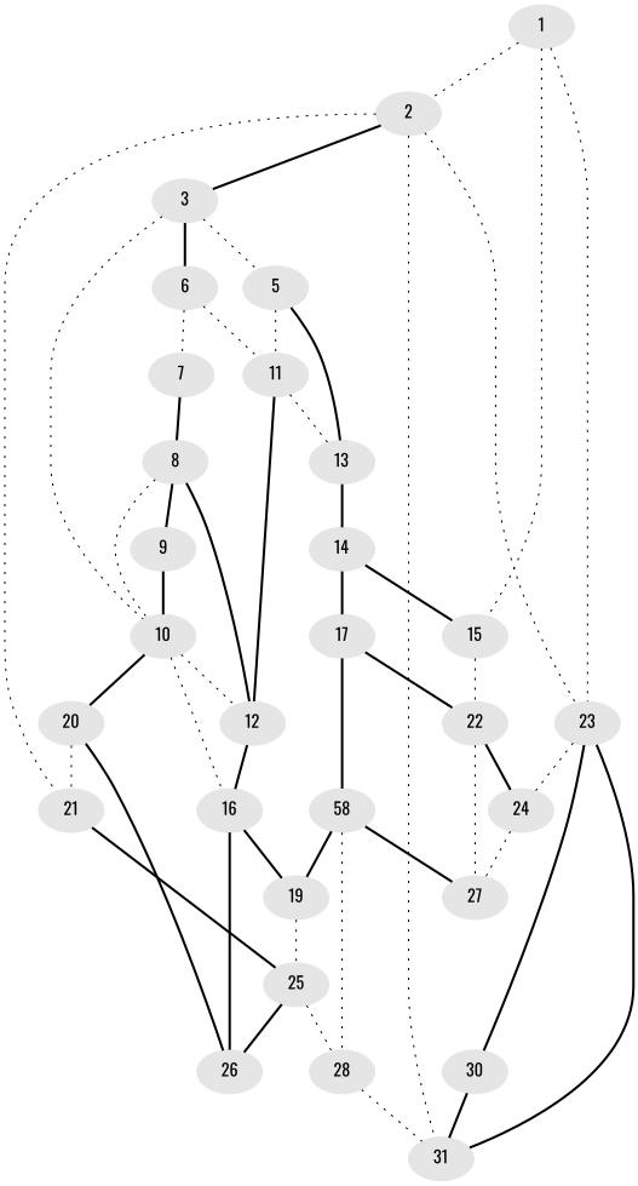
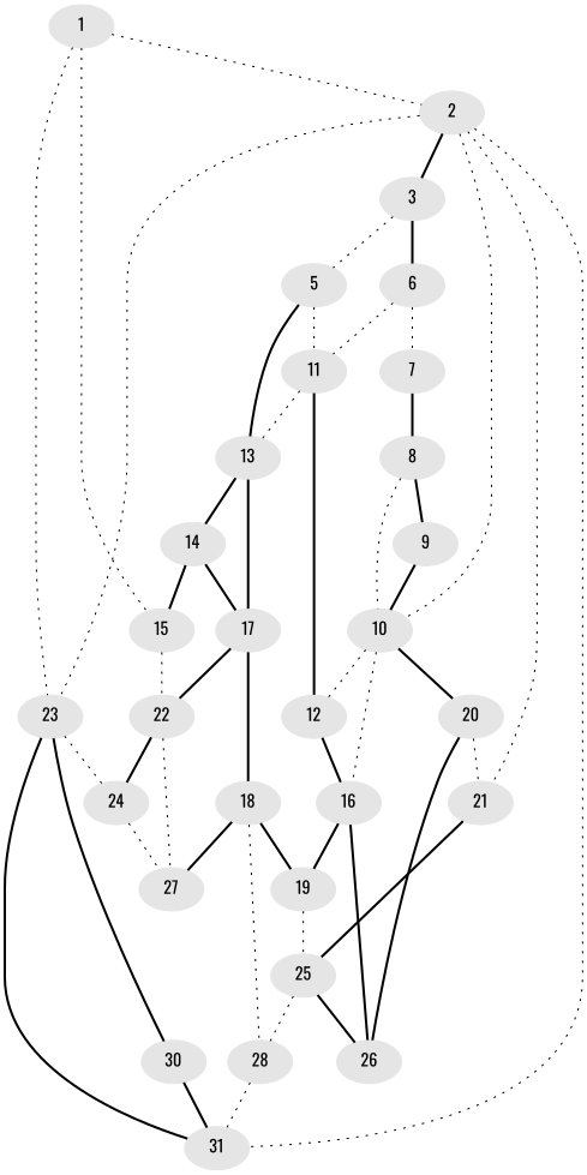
  graph {
    fontname=Oswald
    node [color=gray90 fontname=Oswald style=filled]
    edge [fontname=Oswald style=bold weight=1.0]
    1
    2
    15
    23
    3
    10
    21
    31
    22
    24
    30
    5
    6
    12
    16
    20
    25
    11
    13
    7
    14
    17
    8
    9
    19
    26
-   18 [label=58]
+   18
    27
    28
    1 -- 2 [style=dotted]
    1 -- 15 [style=dotted weight=2.0]
    1 -- 23 [style=dotted weight=2.0]
    2 -- 23 [style=dotted]
    2 -- 3
-   3 -- 10 [style=dotted]
+   2 -- 10 [style=dotted]
    2 -- 21 [style=dotted]
    2 -- 31 [style=dotted]
    15 -- 22 [style=dotted]
    23 -- 31
    23 -- 24 [style=dotted weight=2.0]
    23 -- 30
    3 -- 5 [style=dotted]
    3 -- 6 [weight=2.0]
    10 -- 12 [style=dotted]
    10 -- 16 [style=dotted weight=2.0]
    10 -- 20
    21 -- 25
    22 -- 24 [weight=2.0]
    22 -- 27 [style=dotted]
    24 -- 27 [style=dotted]
    30 -- 31 [weight=2.0]
    5 -- 11 [style=dotted]
    5 -- 13
    6 -- 11 [style=dotted]
    6 -- 7 [style=dotted weight=2.0]
    12 -- 16
    16 -- 19
    16 -- 26
    20 -- 21 [style=dotted weight=4.0]
    20 -- 26
    25 -- 26
    25 -- 28 [style=dotted weight=2.0]
    11 -- 12 [weight=3.0]
    11 -- 13 [style=dotted]
    13 -- 14
+   13 -- 17
    7 -- 8 [weight=2.0]
    14 -- 15 [weight=2.0]
    14 -- 17
    17 -- 22
    17 -- 18
    8 -- 10 [style=dotted]
-   8 -- 12
    8 -- 9 [weight=2.0]
    9 -- 10
    19 -- 25 [style=dotted weight=2.0]
    18 -- 19
    18 -- 27 [weight=2.0]
    18 -- 28 [style=dotted]
    28 -- 31 [style=dotted weight=2.0]
  }
